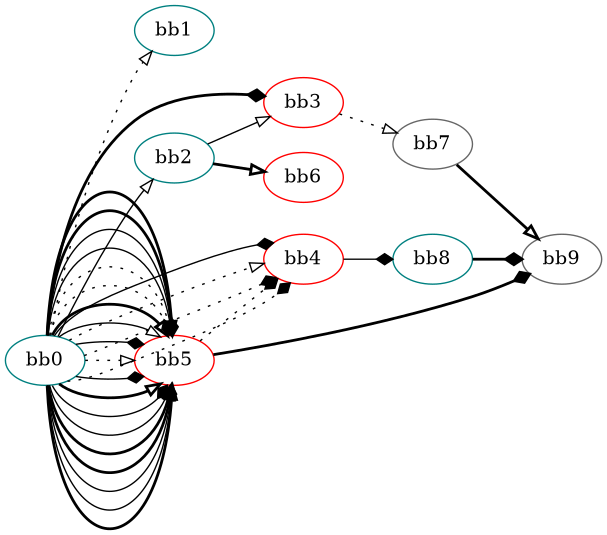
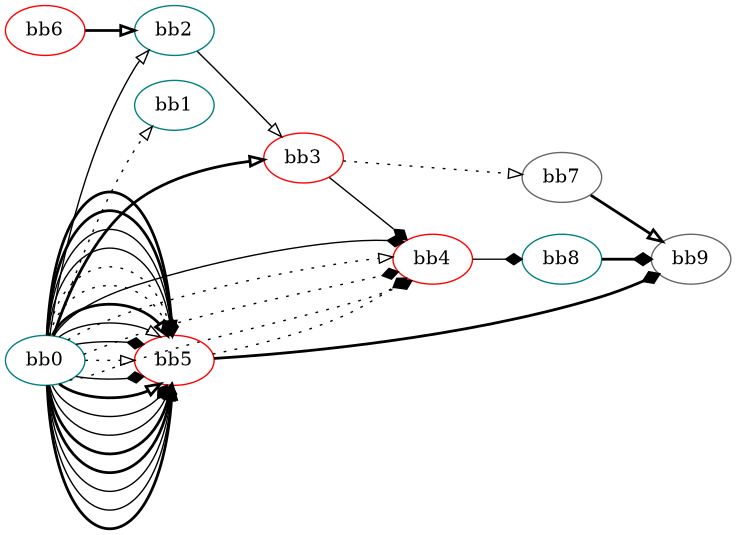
  digraph {
    rankdir=LR
    node [color=teal]
    edge [arrowhead=onormal style=solid]
    n1 [label="bb0\l"]
    n2 [label="bb1\l"]
    n3 [label="bb2\l"]
    n4 [color=red label="bb3\l"]
    n5 [color=red label="bb4\l"]
    n6 [color=red label="bb5\l"]
    n7 [color=red label="bb6\l"]
    n8 [color=gray40 label="bb7\l"]
    n9 [label="bb8\l"]
    n10 [color=gray40 label="bb9\l"]
    n1 -> n2 [style=dotted]
    n1 -> n3
-   n1 -> n4 [arrowhead=diamond style=bold]
+   n1 -> n4 [style=bold]
    n1 -> n5 [arrowhead=diamond style=dotted]
    n1 -> n5 [arrowhead=diamond style=dotted]
    n1 -> n5 [style=dotted]
    n1 -> n5 [arrowhead=diamond]
    n1 -> n6 [style=bold]
    n1 -> n6
    n1 -> n6 [arrowhead=diamond]
    n1 -> n6 [style=bold]
    n1 -> n6 [style=bold]
    n1 -> n6
    n1 -> n6 [arrowhead=diamond]
    n1 -> n6 [style=bold]
    n1 -> n6 [arrowhead=diamond]
    n1 -> n6 [style=dotted]
    n1 -> n6 [arrowhead=diamond]
    n1 -> n6
    n1 -> n6 [style=bold]
    n1 -> n6 [arrowhead=diamond style=dotted]
    n1 -> n6 [style=dotted]
    n1 -> n6
    n1 -> n6
    n1 -> n6 [style=bold]
    n1 -> n6 [arrowhead=diamond style=bold]
    n3 -> n4
-   n3 -> n7 [style=bold]
+   n7 -> n3 [style=bold]
+   n4 -> n5 [arrowhead=diamond]
    n4 -> n8 [style=dotted]
    n5 -> n9 [arrowhead=diamond]
    n6 -> n5 [arrowhead=diamond style=dotted]
    n6 -> n10 [arrowhead=diamond style=bold]
    n8 -> n10 [style=bold]
    n9 -> n10 [arrowhead=diamond style=bold]
  }
